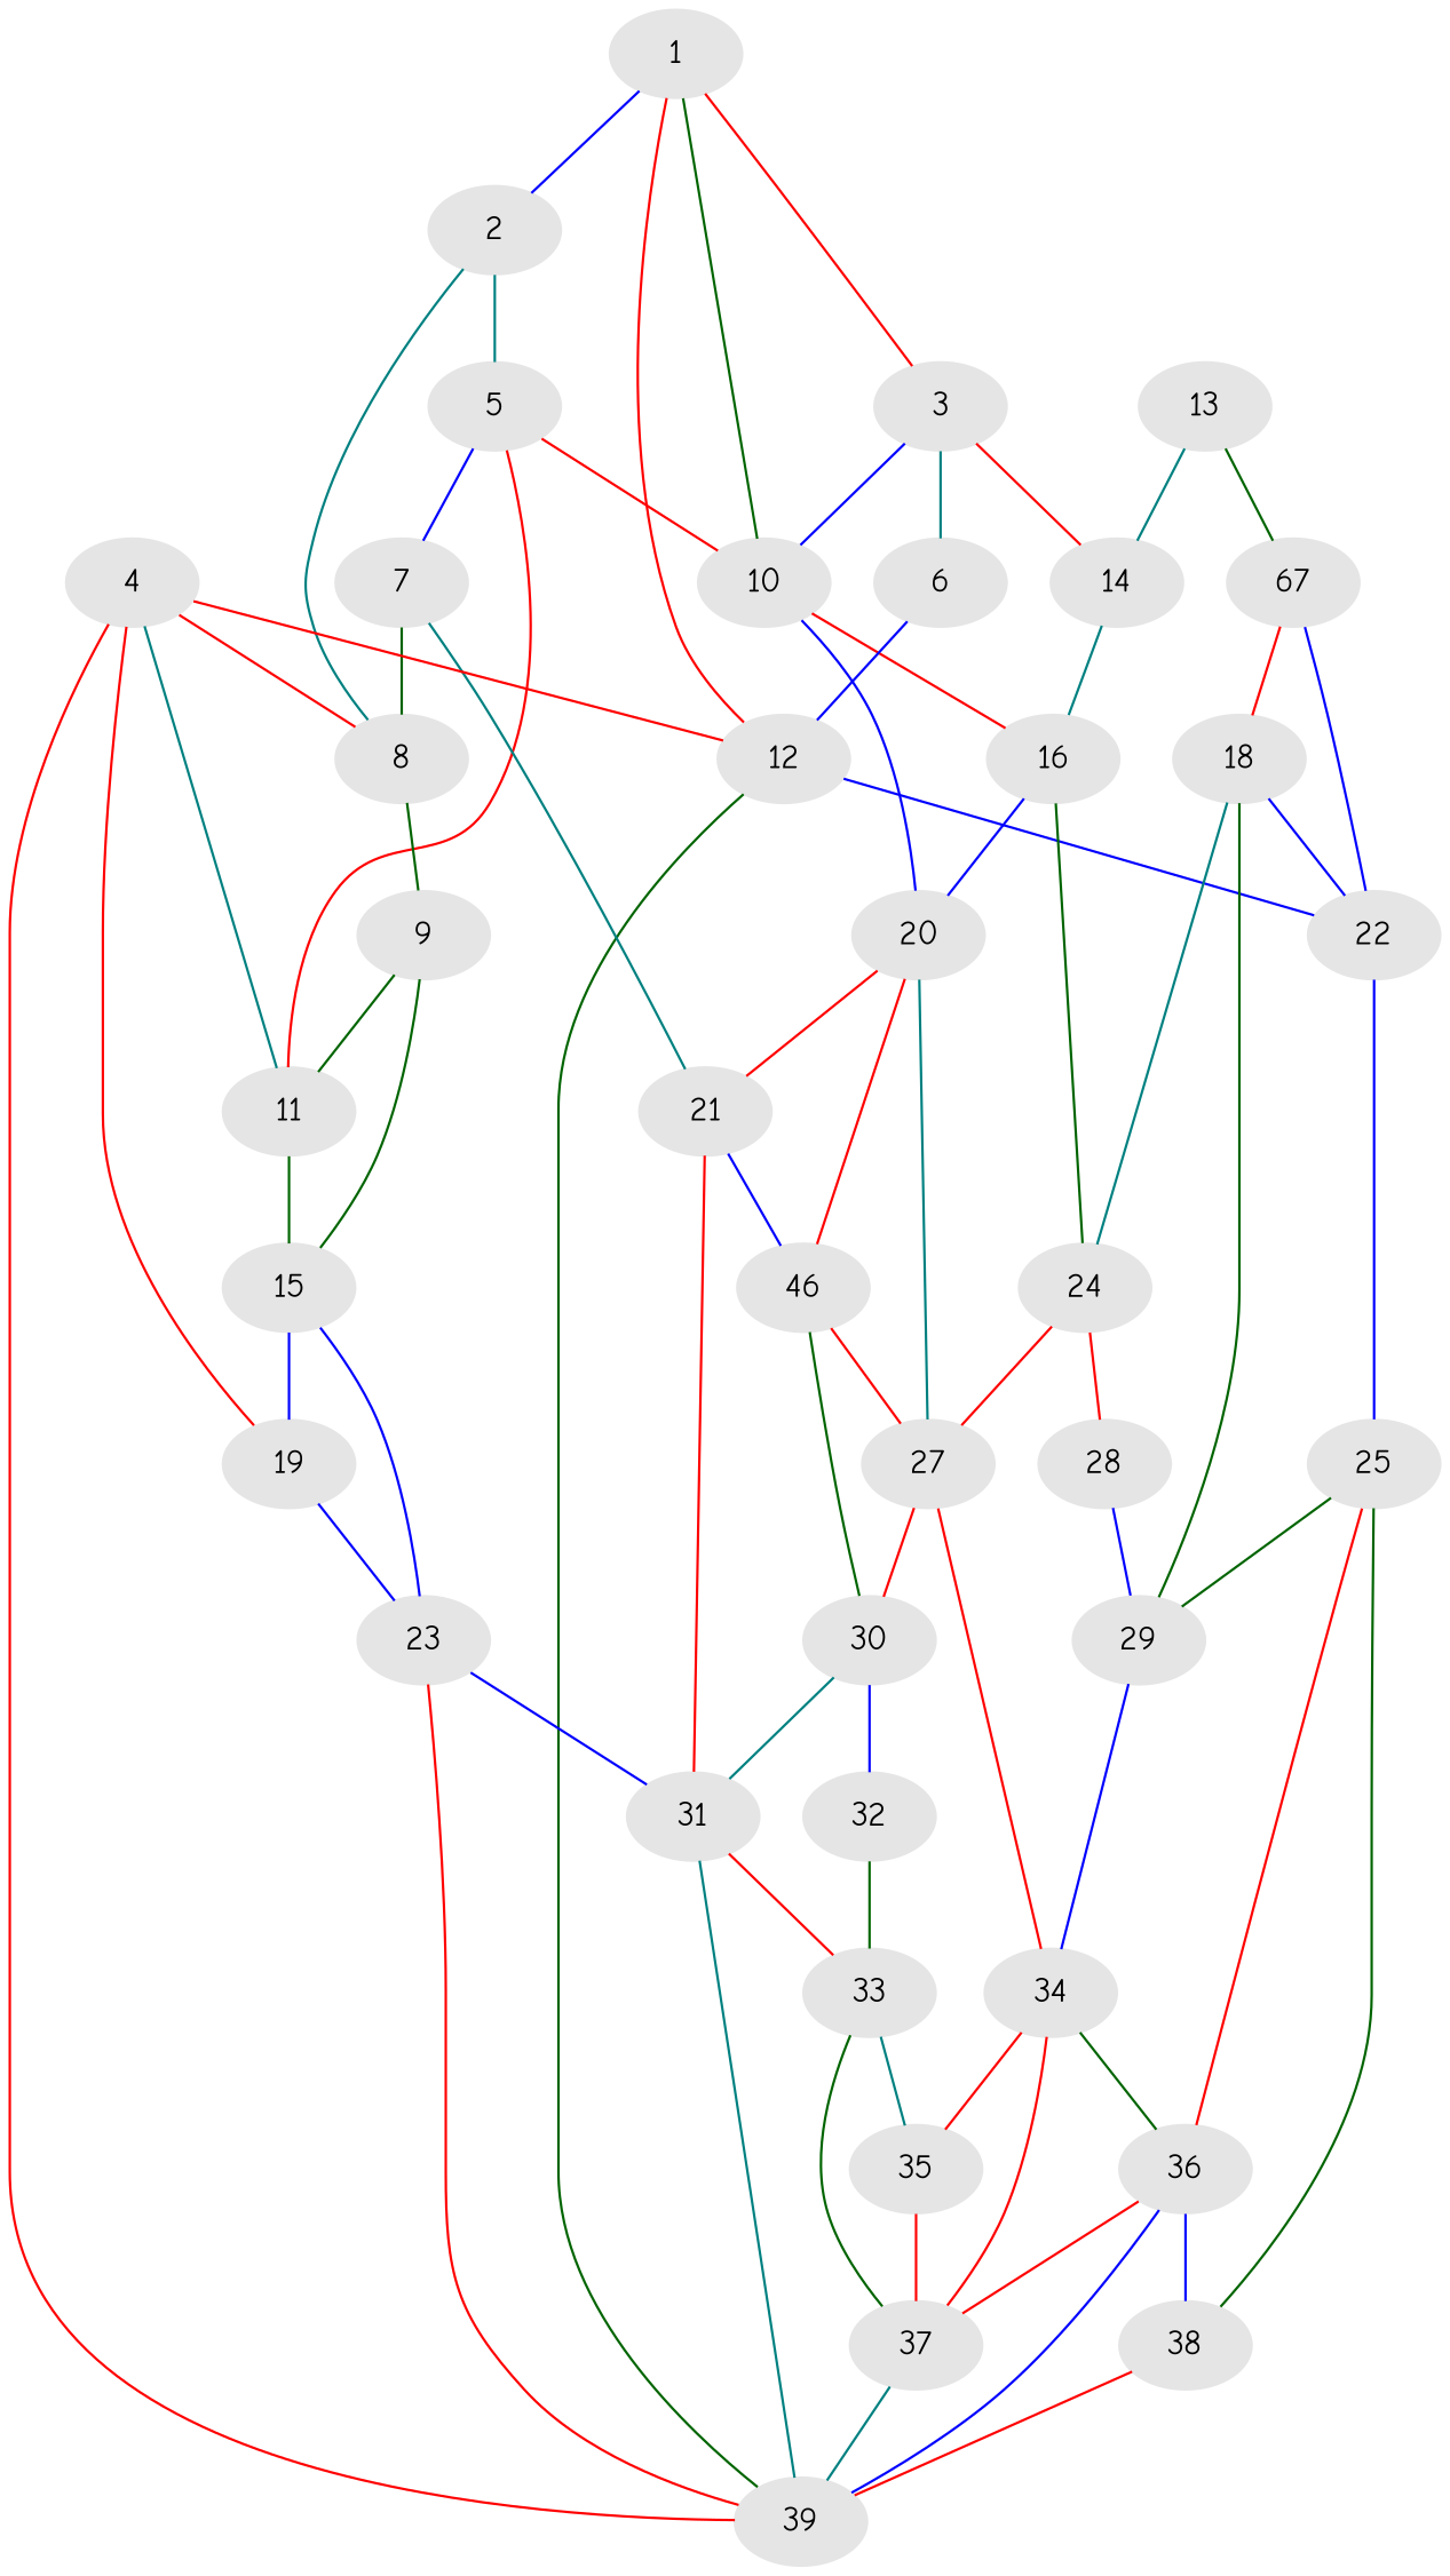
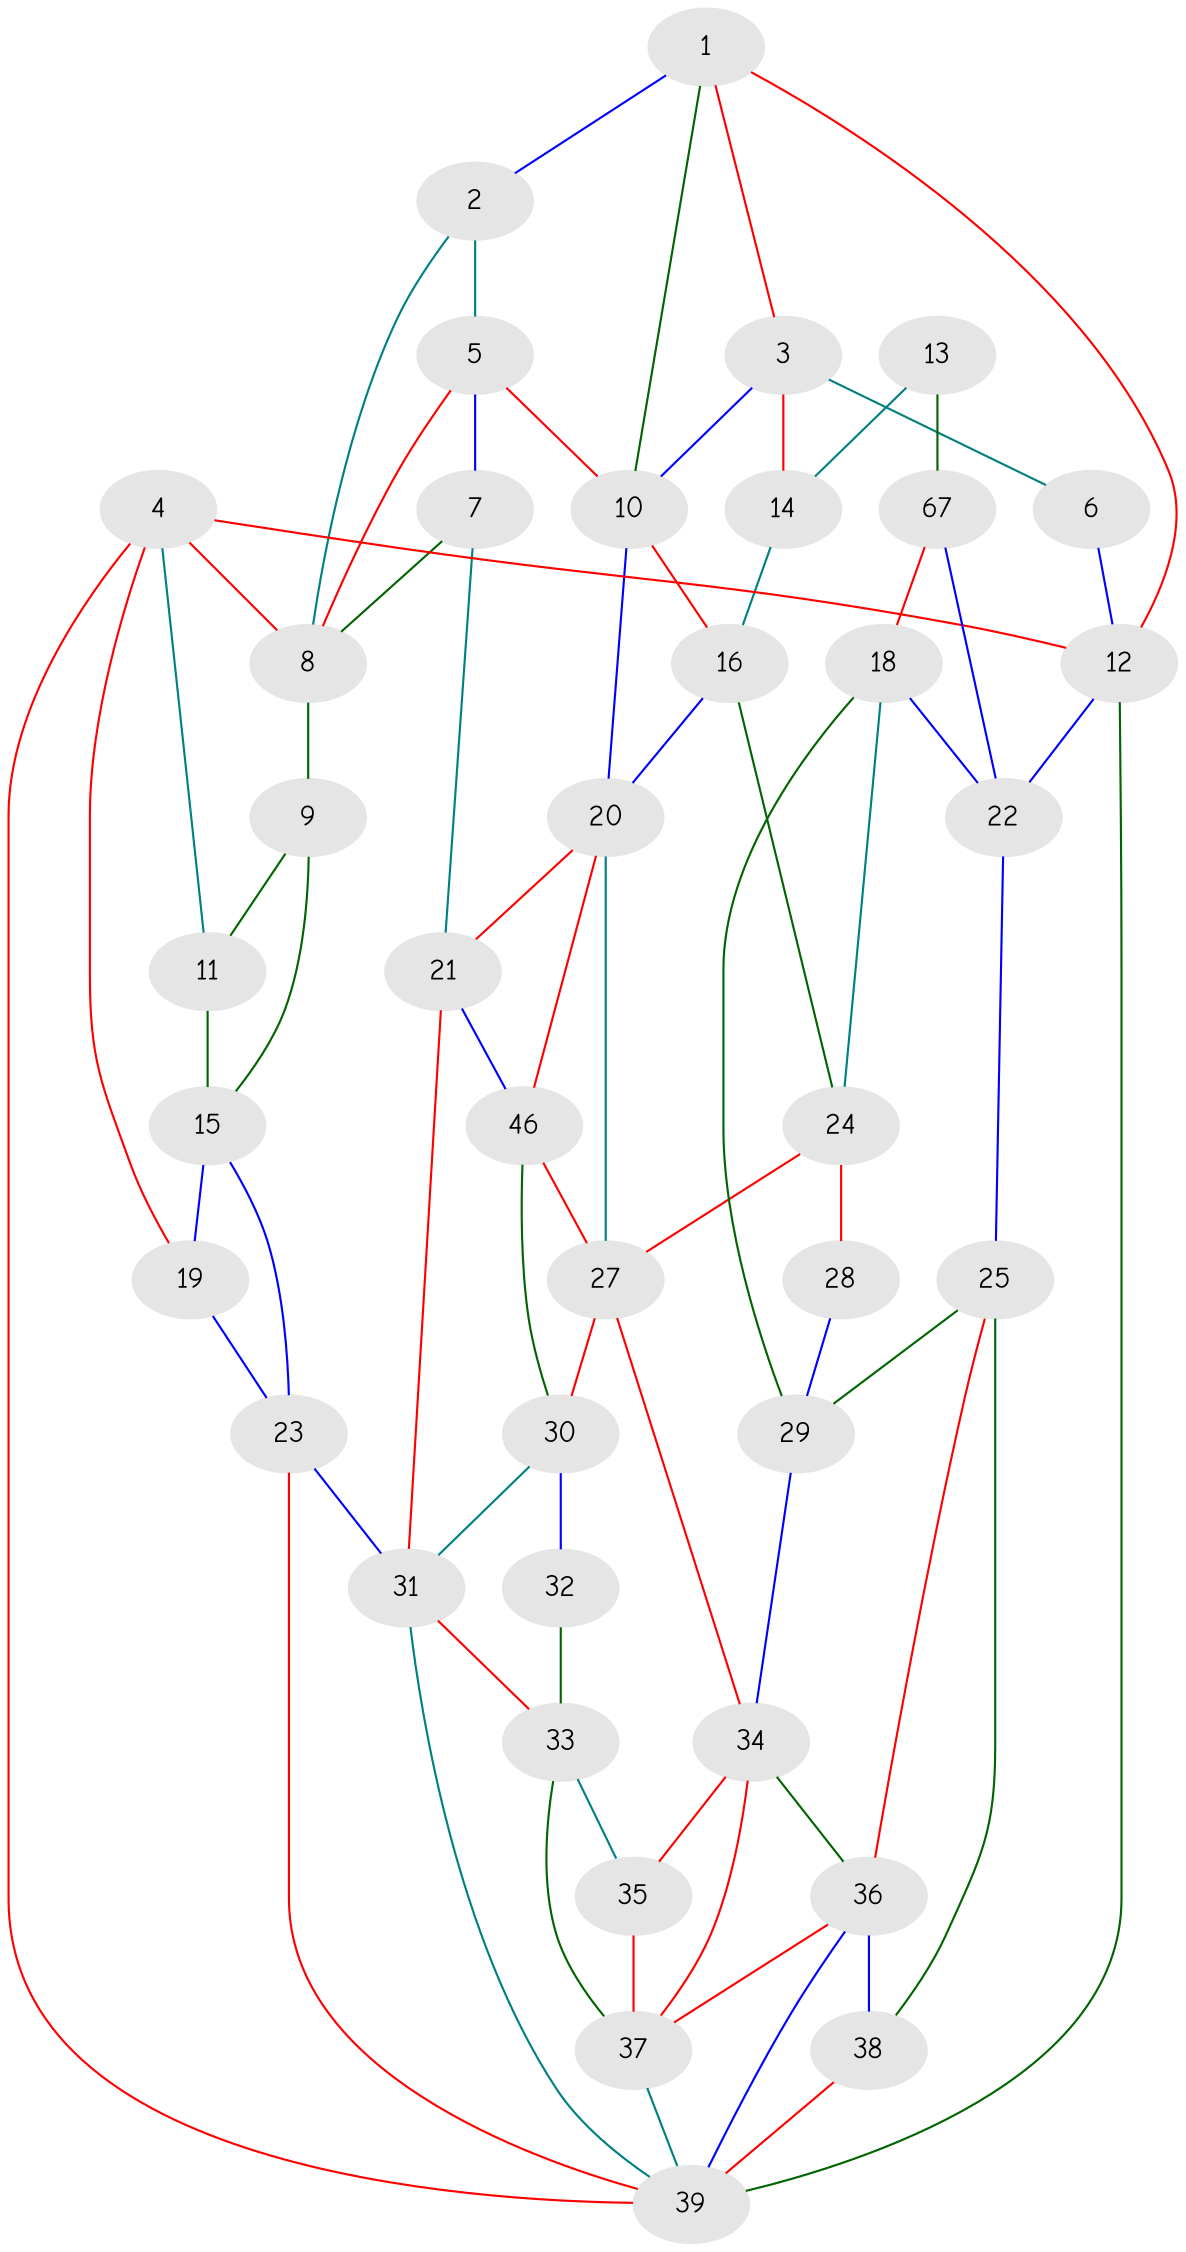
  graph {
    fontname="Comic Neue"
    node [color=gray90 fontname="Comic Neue" style=filled]
    edge [color=red fontname="Comic Neue" weight=1.0]
    1
    2
    3
    10
    12
    5
    8
    6
    14
    16
    20
    39
    22
    7
    9
    4
    11
    19
    15
    23
    21
    n22 [label=46]
    31
    24
    27
    25
    13
    n28 [label=67]
    18
    28
    29
    34
    30
    33
    36
    38
    37
    32
    35
    1 -- 2 [color=blue]
    1 -- 3
    1 -- 10 [color=darkgreen]
    1 -- 12
    2 -- 5 [color=teal]
    2 -- 8 [color=teal]
    3 -- 10 [color=blue]
    3 -- 6 [color=teal weight=2.0]
    3 -- 14
    10 -- 16
    10 -- 20 [color=blue]
    12 -- 39 [color=darkgreen]
    12 -- 22 [color=blue]
    5 -- 10
-   5 -- 11
+   5 -- 8
    5 -- 7 [color=blue]
    8 -- 9 [color=darkgreen weight=2.0]
    6 -- 12 [color=blue weight=2.0]
    14 -- 16 [color=teal weight=2.0]
    16 -- 20 [color=blue weight=2.0]
    16 -- 24 [color=darkgreen]
    20 -- 21
    20 -- n22
    20 -- 27 [color=teal]
    22 -- 25 [color=blue]
    7 -- 8 [color=darkgreen]
    7 -- 21 [color=teal]
    9 -- 11 [color=darkgreen]
    9 -- 15 [color=darkgreen]
    4 -- 12
    4 -- 8
    4 -- 39
    4 -- 11 [color=teal weight=2.0]
    4 -- 19
    11 -- 15 [color=darkgreen]
    19 -- 23 [color=blue]
    15 -- 19 [color=blue weight=2.0]
    15 -- 23 [color=blue]
    23 -- 39
    23 -- 31 [color=blue]
    21 -- n22 [color=blue]
    21 -- 31
    n22 -- 27
    n22 -- 30 [color=darkgreen]
    31 -- 39 [color=teal]
    31 -- 33
    24 -- 27 [weight=2.0]
    24 -- 28 [weight=2.0]
    27 -- 34
    27 -- 30
    25 -- 29 [color=darkgreen]
    25 -- 36
    25 -- 38 [color=darkgreen]
    13 -- 14 [color=teal weight=2.0]
    13 -- n28 [color=darkgreen weight=2.0]
    n28 -- 22 [color=blue weight=2.0]
    n28 -- 18
    18 -- 22 [color=blue]
    18 -- 24 [color=teal]
    18 -- 29 [color=darkgreen]
    28 -- 29 [color=blue weight=2.0]
    29 -- 34 [color=blue]
    34 -- 36 [color=darkgreen]
    34 -- 37
    34 -- 35
    30 -- 31 [color=teal]
    30 -- 32 [color=blue weight=2.0]
    33 -- 37 [color=darkgreen]
    33 -- 35 [color=teal]
    36 -- 39 [color=blue]
    36 -- 38 [color=blue]
    36 -- 37
    38 -- 39 [weight=2.0]
    37 -- 39 [color=teal]
    32 -- 33 [color=darkgreen weight=2.0]
    35 -- 37
  }
